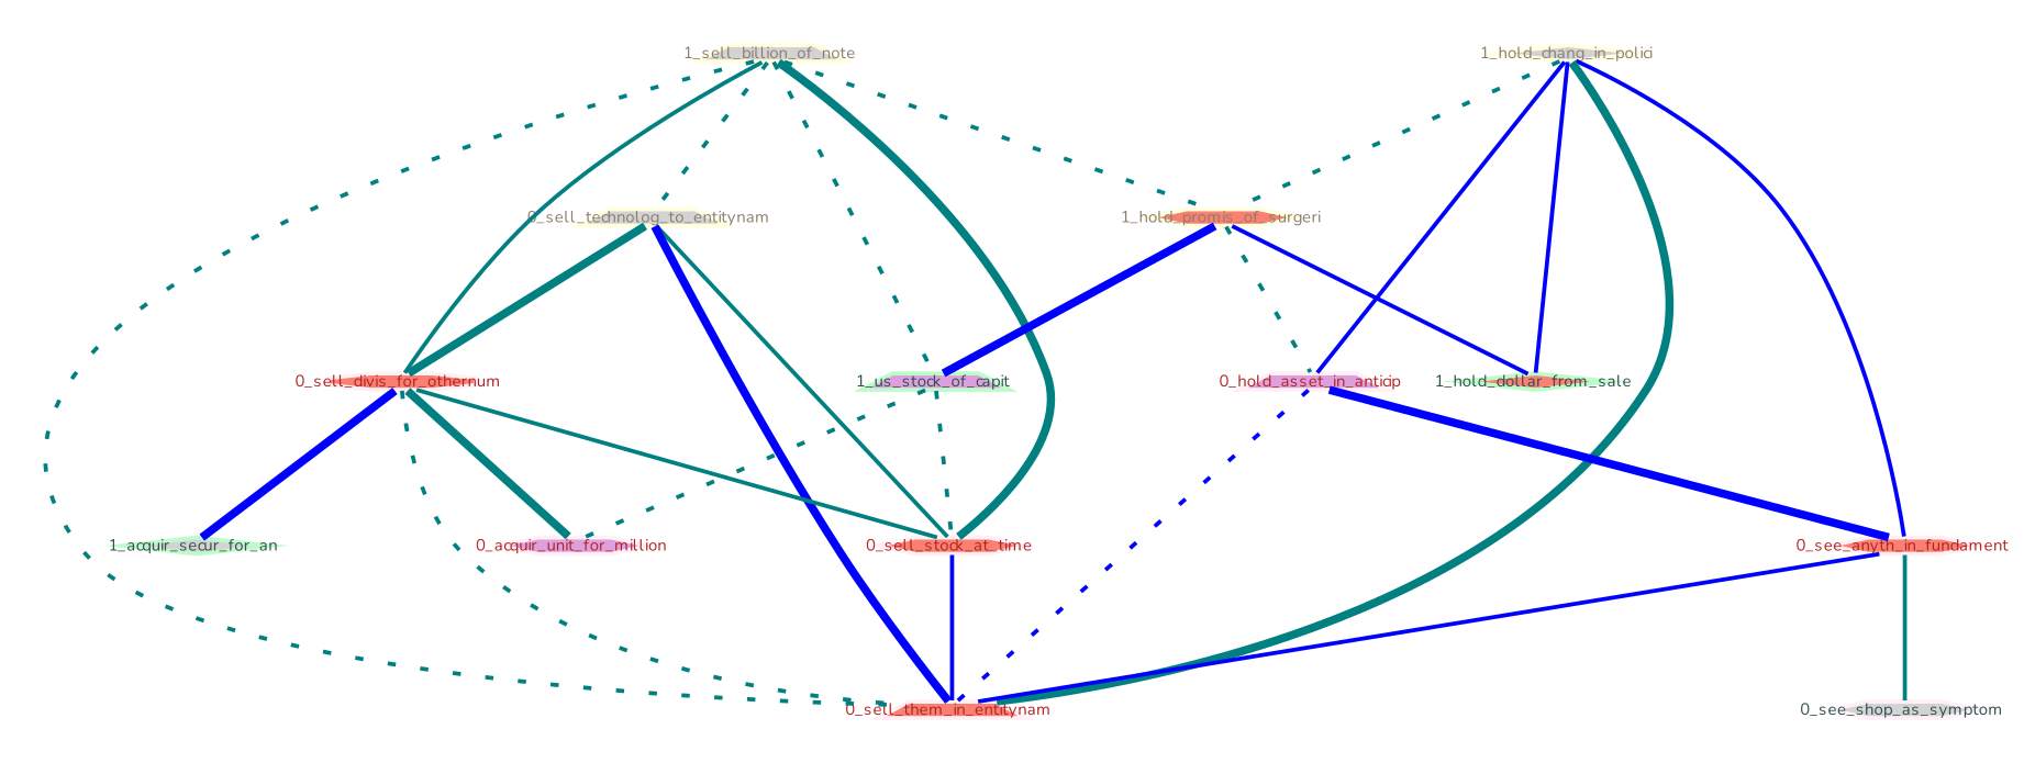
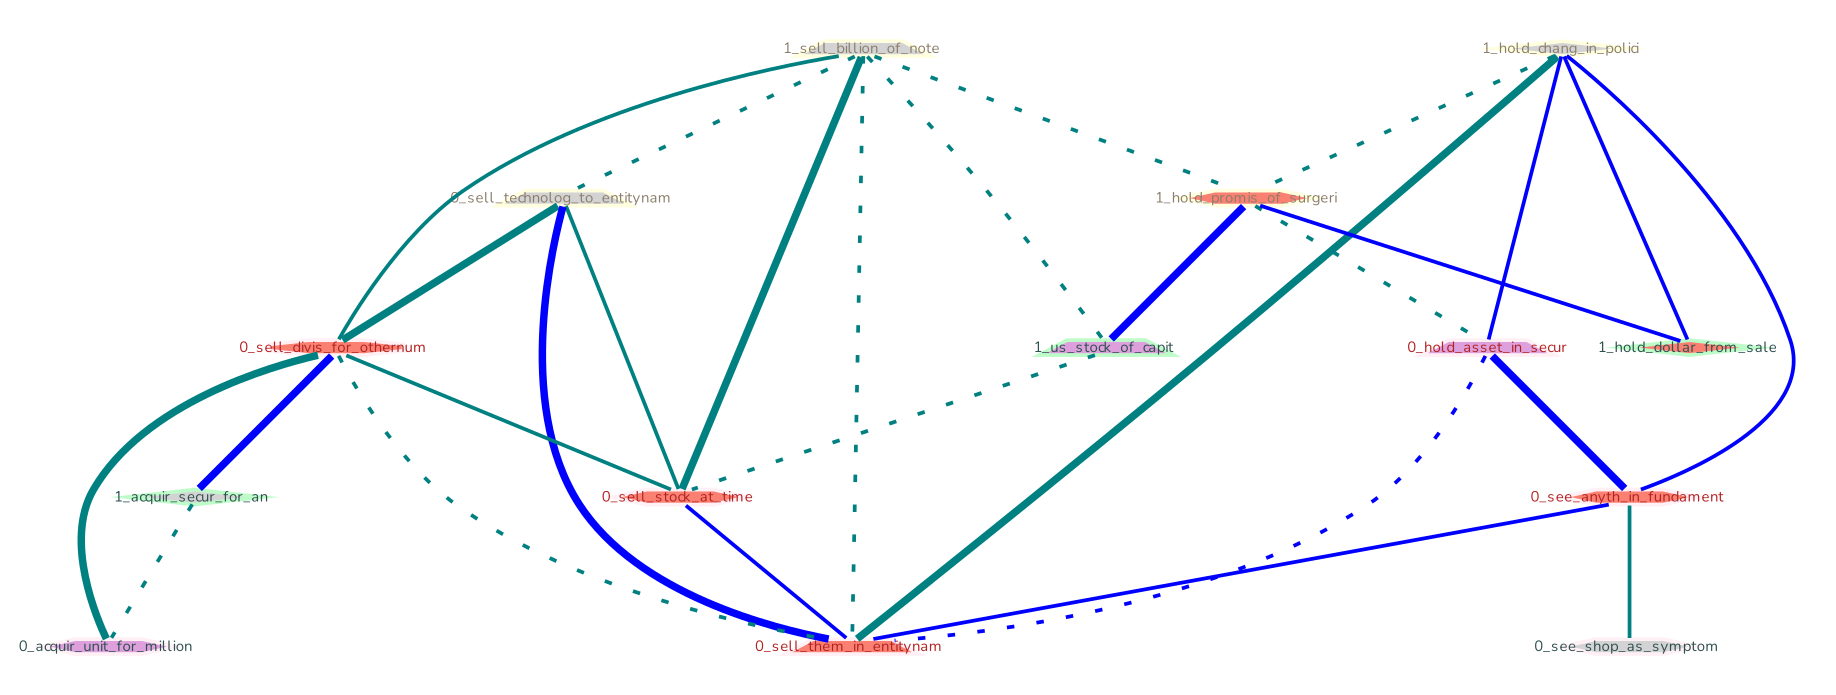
  graph {
    fontname=Nunito
    node [color="#fff0f5" fillcolor=salmon fixedsize=true fontcolor="#b22222" fontname=Nunito fontsize=4 shape=trapezium style=filled]
    edge [color=teal fontname=Nunito style=dotted w=1]
    "1_sell_billion_of_note " [color="#ffffe0" fillcolor=lightgrey fontcolor="#8b7d6b" height=.06 width=.5]
    "1_hold_chang_in_polici " [color="#ffffe0" fillcolor=lightgrey fontcolor="#8b7d6b" height=.06 shape=diamond width=.5]
    "0_sell_technolog_to_entitynam " [color="#ffffe0" fillcolor=lightgrey fontcolor="#8b7d6b" height=.06 width=.5]
    "1_hold_promis_of_surgeri " [color="#ffffe0" fontcolor="#8b7d6b" height=.06 shape=hexagon width=.5]
    "0_sell_divis_for_othernum " [height=.06 shape=octagon width=.5]
-   "0_hold_asset_in_anticip " [fillcolor=plum height=.06 width=.5]
+   "0_hold_asset_in_anticip " [fillcolor=plum height=.06 width=.5 label="0_hold_asset_in_secur"]
    "0_sell_stock_at_time " [height=.06 shape=hexagon width=.5]
    "0_see_anyth_in_fundament " [height=.06 shape=hexagon width=.5]
-   "0_acquir_unit_for_million " [fillcolor=plum height=.06 shape=hexagon width=.5]
+   "0_acquir_unit_for_million " [fillcolor=plum fontcolor="#2f4f4f" height=.06 shape=hexagon width=.5]
    "0_see_shop_as_symptom " [fillcolor=lightgrey fontcolor="#2f4f4f" height=.06 shape=hexagon width=.5]
    "0_sell_them_in_entitynam " [height=.06 width=.5]
    "1_us_stock_of_capit " [color="#BDFCC9" fillcolor=plum fontcolor="#2f4f4f" height=.06 width=.5]
    "1_hold_dollar_from_sale " [color="#BDFCC9" fontcolor="#2f4f4f" height=.06 shape=diamond width=.5]
    "1_acquir_secur_for_an " [color="#BDFCC9" fillcolor=lightgrey fontcolor="#2f4f4f" height=.06 shape=diamond width=.5]
    subgraph sub_1 {
      "1_sell_billion_of_note "
      "1_hold_chang_in_polici "
      "0_sell_technolog_to_entitynam "
      "1_hold_promis_of_surgeri "
    }
    subgraph sub_2 {
      "0_sell_divis_for_othernum "
      "0_hold_asset_in_anticip "
      "0_sell_stock_at_time "
      "0_see_anyth_in_fundament "
      "0_acquir_unit_for_million "
      "0_see_shop_as_symptom "
      "0_sell_them_in_entitynam "
    }
    "1_sell_billion_of_note " -- "0_sell_technolog_to_entitynam "
    "1_sell_billion_of_note " -- "1_hold_promis_of_surgeri "
    "1_sell_billion_of_note " -- "0_sell_divis_for_othernum " [style=solid]
    "1_sell_billion_of_note " -- "0_sell_stock_at_time " [style=bold]
    "1_sell_billion_of_note " -- "0_sell_them_in_entitynam "
    "1_sell_billion_of_note " -- "1_us_stock_of_capit "
    "1_hold_chang_in_polici " -- "1_hold_promis_of_surgeri "
    "1_hold_chang_in_polici " -- "0_hold_asset_in_anticip " [color=blue style=solid w=2]
    "1_hold_chang_in_polici " -- "0_see_anyth_in_fundament " [color=blue style=solid]
    "1_hold_chang_in_polici " -- "0_sell_them_in_entitynam " [style=bold]
    "1_hold_chang_in_polici " -- "1_hold_dollar_from_sale " [color=blue style=solid]
    "0_sell_technolog_to_entitynam " -- "0_sell_divis_for_othernum " [style=bold]
    "0_sell_technolog_to_entitynam " -- "0_sell_stock_at_time " [style=solid]
    "0_sell_technolog_to_entitynam " -- "0_sell_them_in_entitynam " [color=blue style=bold w=2]
    "1_hold_promis_of_surgeri " -- "0_hold_asset_in_anticip "
    "1_hold_promis_of_surgeri " -- "1_us_stock_of_capit " [color=blue style=bold]
    "1_hold_promis_of_surgeri " -- "1_hold_dollar_from_sale " [color=blue style=solid]
    "0_sell_divis_for_othernum " -- "0_sell_stock_at_time " [style=solid]
    "0_sell_divis_for_othernum " -- "0_acquir_unit_for_million " [style=bold]
    "0_sell_divis_for_othernum " -- "0_sell_them_in_entitynam "
    "0_sell_divis_for_othernum " -- "1_acquir_secur_for_an " [color=blue style=bold]
    "0_hold_asset_in_anticip " -- "0_see_anyth_in_fundament " [color=blue style=bold]
    "0_hold_asset_in_anticip " -- "0_sell_them_in_entitynam " [color=blue]
    "0_sell_stock_at_time " -- "0_sell_them_in_entitynam " [color=blue style=solid]
    "0_see_anyth_in_fundament " -- "0_see_shop_as_symptom " [style=solid]
    "0_see_anyth_in_fundament " -- "0_sell_them_in_entitynam " [color=blue style=solid]
    "1_us_stock_of_capit " -- "0_sell_stock_at_time "
-   "1_us_stock_of_capit " -- "0_acquir_unit_for_million " [w=2]
+   "1_acquir_secur_for_an " -- "0_acquir_unit_for_million " [w=2]
  }
